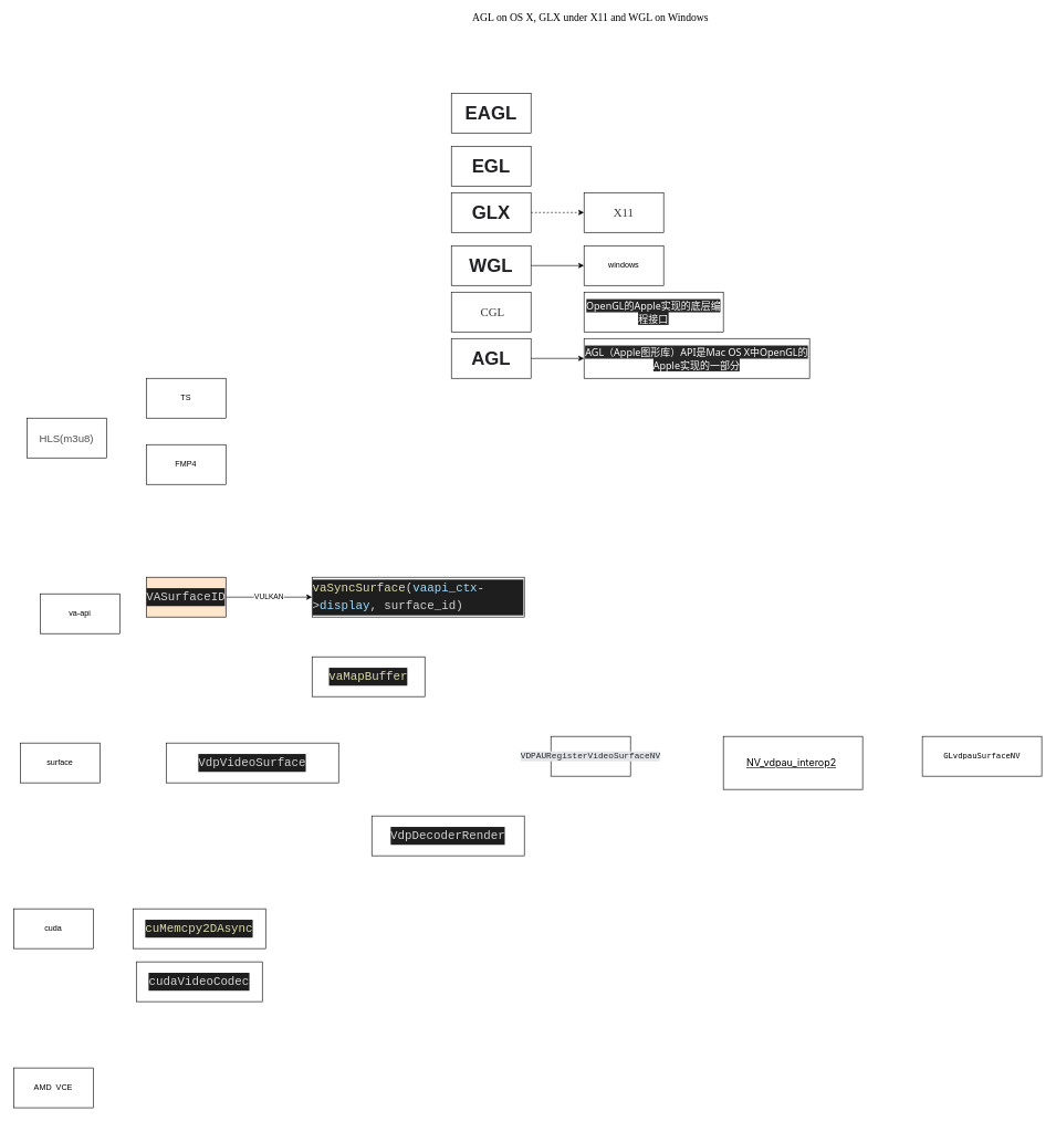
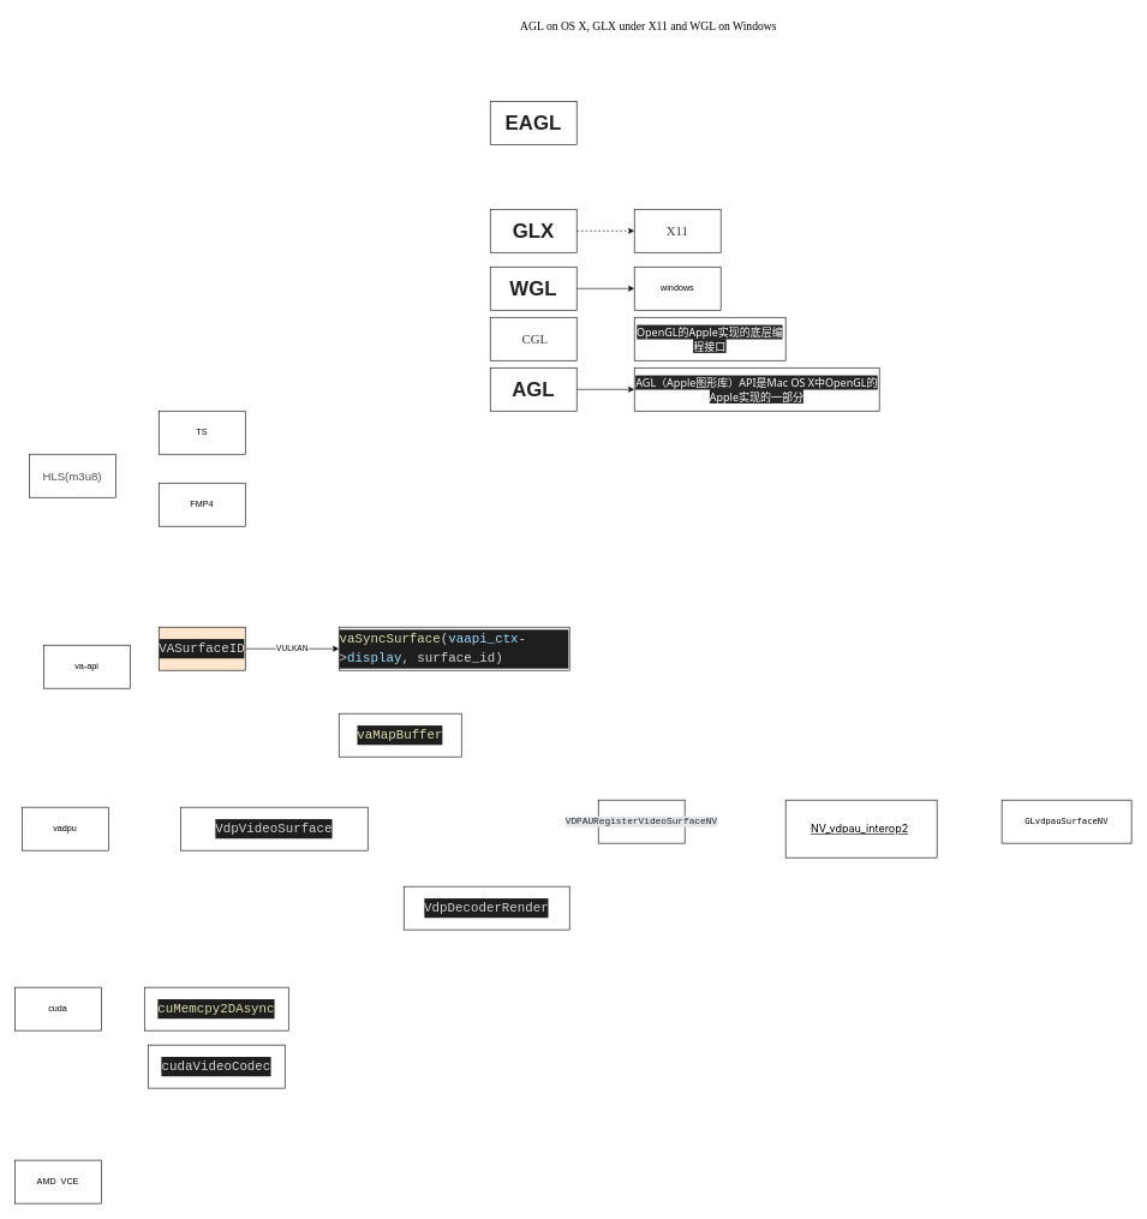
  <mxCell id="0" />
  <mxCell id="1" parent="0" />
  <mxCell id="2" value="&lt;span style=&quot;font-size: 16px ; color: rgb(77 , 77 , 77) ; font-family: , &amp;#34;sf ui text&amp;#34; , &amp;#34;arial&amp;#34; , &amp;#34;pingfang sc&amp;#34; , &amp;#34;hiragino sans gb&amp;#34; , &amp;#34;microsoft yahei&amp;#34; , &amp;#34;wenquanyi micro hei&amp;#34; , sans-serif , &amp;#34;simhei&amp;#34; , &amp;#34;simsun&amp;#34; ; background-color: rgb(255 , 255 , 255)&quot;&gt;HLS(m3u8)&lt;/span&gt;" style="rounded=0;whiteSpace=wrap;html=1;" parent="1" vertex="1"><mxGeometry x="40" y="630" width="120" height="60" as="geometry" /></mxCell>
  <mxCell id="3" value="TS" style="rounded=0;whiteSpace=wrap;html=1;" parent="1" vertex="1"><mxGeometry x="220" y="570" width="120" height="60" as="geometry" /></mxCell>
  <mxCell id="4" value="FMP4" style="rounded=0;whiteSpace=wrap;html=1;" parent="1" vertex="1"><mxGeometry x="220" y="670" width="120" height="60" as="geometry" /></mxCell>
  <mxCell id="5" value="va-api" style="rounded=0;whiteSpace=wrap;html=1;" vertex="1" parent="1"><mxGeometry x="60" y="895" width="120" height="60" as="geometry" /></mxCell>
  <mxCell id="6" value="VULKAN" style="edgeStyle=orthogonalEdgeStyle;rounded=0;orthogonalLoop=1;jettySize=auto;html=1;" edge="1" parent="1" source="7" target="8"><mxGeometry relative="1" as="geometry" /></mxCell>
  <mxCell id="7" value="&lt;div style=&quot;text-align: start; color: rgb(212, 212, 212); background-color: rgb(30, 30, 30); font-family: Menlo, Monaco, &amp;quot;Courier New&amp;quot;, monospace; font-size: 18px; line-height: 27px;&quot;&gt;&lt;div style=&quot;line-height: 27px;&quot;&gt;VASurfaceID&lt;/div&gt;&lt;/div&gt;" style="whiteSpace=wrap;html=1;fillColor=#ffe6cc;" vertex="1" parent="1"><mxGeometry x="220" y="870" width="120" height="60" as="geometry" /></mxCell>
  <mxCell id="8" value="&lt;div style=&quot;text-align: start; color: rgb(212, 212, 212); background-color: rgb(30, 30, 30); font-family: Menlo, Monaco, &amp;quot;Courier New&amp;quot;, monospace; font-size: 18px; line-height: 27px;&quot;&gt;&lt;span style=&quot;color: rgb(220, 220, 170);&quot;&gt;vaSyncSurface&lt;/span&gt;(&lt;span style=&quot;color: rgb(156, 220, 254);&quot;&gt;vaapi_ctx&lt;/span&gt;-&amp;gt;&lt;span style=&quot;color: rgb(156, 220, 254);&quot;&gt;display&lt;/span&gt;, surface_id)&lt;/div&gt;" style="whiteSpace=wrap;html=1;" vertex="1" parent="1"><mxGeometry x="470" y="870" width="320" height="60" as="geometry" /></mxCell>
  <mxCell id="9" value="&lt;div style=&quot;text-align: start; color: rgb(212, 212, 212); background-color: rgb(30, 30, 30); font-family: Menlo, Monaco, &amp;quot;Courier New&amp;quot;, monospace; font-size: 18px; line-height: 27px;&quot;&gt;&lt;span style=&quot;color: rgb(220, 220, 170);&quot;&gt;vaMapBuffer&lt;/span&gt;&lt;/div&gt;" style="whiteSpace=wrap;html=1;" vertex="1" parent="1"><mxGeometry x="470" y="990" width="170" height="60" as="geometry" /></mxCell>
- <mxCell id="10" value="surface&lt;br&gt;" style="whiteSpace=wrap;html=1;" vertex="1" parent="1"><mxGeometry x="30" y="1120" width="120" height="60" as="geometry" /></mxCell>
+ <mxCell id="10" value="vadpu&lt;br&gt;" style="whiteSpace=wrap;html=1;" vertex="1" parent="1"><mxGeometry x="30" y="1120" width="120" height="60" as="geometry" /></mxCell>
  <mxCell id="11" value="&lt;div style=&quot;text-align: start; color: rgb(212, 212, 212); background-color: rgb(30, 30, 30); font-family: Menlo, Monaco, &amp;quot;Courier New&amp;quot;, monospace; font-size: 18px; line-height: 27px;&quot;&gt;VdpVideoSurface&lt;/div&gt;" style="whiteSpace=wrap;html=1;" vertex="1" parent="1"><mxGeometry x="250" y="1120" width="260" height="60" as="geometry" /></mxCell>
  <mxCell id="12" value="&lt;div style=&quot;text-align: start; color: rgb(212, 212, 212); background-color: rgb(30, 30, 30); font-family: Menlo, Monaco, &amp;quot;Courier New&amp;quot;, monospace; font-size: 18px; line-height: 27px;&quot;&gt;VdpDecoderRender&lt;/div&gt;" style="whiteSpace=wrap;html=1;" vertex="1" parent="1"><mxGeometry x="560" y="1230" width="230" height="60" as="geometry" /></mxCell>
  <mxCell id="13" value="cuda" style="whiteSpace=wrap;html=1;" vertex="1" parent="1"><mxGeometry x="20" y="1370" width="120" height="60" as="geometry" /></mxCell>
  <mxCell id="14" value="&lt;div style=&quot;text-align: start; color: rgb(212, 212, 212); background-color: rgb(30, 30, 30); font-family: Menlo, Monaco, &amp;quot;Courier New&amp;quot;, monospace; font-size: 18px; line-height: 27px;&quot;&gt;&lt;span style=&quot;color: rgb(220, 220, 170);&quot;&gt;cuMemcpy2DAsync&lt;/span&gt;&lt;/div&gt;" style="whiteSpace=wrap;html=1;" vertex="1" parent="1"><mxGeometry x="200" y="1370" width="200" height="60" as="geometry" /></mxCell>
  <mxCell id="15" value="&lt;div style=&quot;text-align: start; color: rgb(212, 212, 212); background-color: rgb(30, 30, 30); font-family: Menlo, Monaco, &amp;quot;Courier New&amp;quot;, monospace; font-size: 18px; line-height: 27px;&quot;&gt;cudaVideoCodec&lt;/div&gt;" style="whiteSpace=wrap;html=1;" vertex="1" parent="1"><mxGeometry x="205" y="1450" width="190" height="60" as="geometry" /></mxCell>
  <mxCell id="16" value="&lt;span style=&quot;caret-color: rgb(35, 38, 41); color: rgb(35, 38, 41); font-family: ui-monospace, &amp;quot;Cascadia Mono&amp;quot;, &amp;quot;Segoe UI Mono&amp;quot;, &amp;quot;Liberation Mono&amp;quot;, Menlo, Monaco, Consolas, monospace; font-size: 13px; text-align: left; background-color: rgb(227, 230, 232);&quot;&gt;VDPAURegisterVideoSurfaceNV&lt;/span&gt;" style="rounded=0;whiteSpace=wrap;html=1;" vertex="1" parent="1"><mxGeometry x="830" y="1110" width="120" height="60" as="geometry" /></mxCell>
  <mxCell id="17" value="&lt;a style=&quot;margin: 0px; padding: 0px; border: 0px; font-family: -apple-system, BlinkMacSystemFont, &amp;quot;Segoe UI Adjusted&amp;quot;, &amp;quot;Segoe UI&amp;quot;, &amp;quot;Liberation Sans&amp;quot;, sans-serif; font-stretch: inherit; line-height: inherit; font-size: 15px; vertical-align: baseline; box-sizing: inherit; color: var(--theme-link-color-visited); cursor: pointer; text-align: left;&quot; rel=&quot;nofollow noreferrer&quot; href=&quot;https://www.khronos.org/registry/OpenGL/extensions/NV/NV_vdpau_interop2.txt&quot;&gt;NV_vdpau_interop2&lt;/a&gt;&lt;span style=&quot;caret-color: rgb(35, 38, 41); color: rgb(35, 38, 41); font-family: -apple-system, BlinkMacSystemFont, &amp;quot;Segoe UI Adjusted&amp;quot;, &amp;quot;Segoe UI&amp;quot;, &amp;quot;Liberation Sans&amp;quot;, sans-serif; font-size: 15px; text-align: left; background-color: rgb(255, 255, 255);&quot;&gt;&amp;nbsp;&lt;/span&gt;" style="whiteSpace=wrap;html=1;" vertex="1" parent="1"><mxGeometry x="1090" y="1110" width="210" height="80" as="geometry" /></mxCell>
  <mxCell id="18" value="&lt;pre style=&quot;text-align: start; word-wrap: break-word;&quot;&gt;GLvdpauSurfaceNV&lt;/pre&gt;" style="whiteSpace=wrap;html=1;" vertex="1" parent="1"><mxGeometry x="1390" y="1110" width="180" height="60" as="geometry" /></mxCell>
- <mxCell id="19" value="&lt;h1 style=&quot;text-align: start; box-sizing: border-box; outline: 0px; margin: 0px; padding: 0px; font-family: &amp;quot;PingFang SC&amp;quot;, &amp;quot;Microsoft YaHei&amp;quot;, SimHei, Arial, SimSun; font-size: 28px; overflow-wrap: break-word; color: rgb(34, 34, 38); word-break: break-all; font-variant-ligatures: common-ligatures; orphans: 2; widows: 2; background-color: rgb(255, 255, 255); text-decoration-thickness: initial;&quot; id=&quot;articleContentId&quot; class=&quot;title-article&quot;&gt;EGL&lt;/h1&gt;" style="whiteSpace=wrap;html=1;" vertex="1" parent="1"><mxGeometry x="680" y="220" width="120" height="60" as="geometry" /></mxCell>
  <mxCell id="20" value="" style="edgeStyle=orthogonalEdgeStyle;rounded=0;orthogonalLoop=1;jettySize=auto;html=1;dashed=1;" edge="1" parent="1" source="21" target="27"><mxGeometry relative="1" as="geometry" /></mxCell>
  <mxCell id="21" value="&lt;h1 style=&quot;text-align: start; box-sizing: border-box; outline: 0px; margin: 0px; padding: 0px; font-family: &amp;quot;PingFang SC&amp;quot;, &amp;quot;Microsoft YaHei&amp;quot;, SimHei, Arial, SimSun; font-size: 28px; overflow-wrap: break-word; color: rgb(34, 34, 38); word-break: break-all; font-variant-ligatures: common-ligatures; orphans: 2; widows: 2; background-color: rgb(255, 255, 255); text-decoration-thickness: initial;&quot; id=&quot;articleContentId&quot; class=&quot;title-article&quot;&gt;GLX&lt;/h1&gt;" style="whiteSpace=wrap;html=1;" vertex="1" parent="1"><mxGeometry x="680" y="290" width="120" height="60" as="geometry" /></mxCell>
  <mxCell id="22" value="" style="edgeStyle=orthogonalEdgeStyle;rounded=0;orthogonalLoop=1;jettySize=auto;html=1;" edge="1" parent="1" source="23" target="28"><mxGeometry relative="1" as="geometry" /></mxCell>
  <mxCell id="23" value="&lt;h1 style=&quot;text-align: start; box-sizing: border-box; outline: 0px; margin: 0px; padding: 0px; font-family: &amp;quot;PingFang SC&amp;quot;, &amp;quot;Microsoft YaHei&amp;quot;, SimHei, Arial, SimSun; font-size: 28px; overflow-wrap: break-word; color: rgb(34, 34, 38); word-break: break-all; font-variant-ligatures: common-ligatures; orphans: 2; widows: 2; background-color: rgb(255, 255, 255); text-decoration-thickness: initial;&quot; id=&quot;articleContentId&quot; class=&quot;title-article&quot;&gt;WGL&lt;/h1&gt;" style="whiteSpace=wrap;html=1;" vertex="1" parent="1"><mxGeometry x="680" width="120" height="60" as="geometry" y="370" /></mxCell>
  <mxCell id="24" value="" style="edgeStyle=orthogonalEdgeStyle;rounded=0;orthogonalLoop=1;jettySize=auto;html=1;" edge="1" parent="1" source="25" target="31"><mxGeometry relative="1" as="geometry" /></mxCell>
  <mxCell id="25" value="&lt;h1 style=&quot;text-align: start; box-sizing: border-box; outline: 0px; margin: 0px; padding: 0px; font-family: &amp;quot;PingFang SC&amp;quot;, &amp;quot;Microsoft YaHei&amp;quot;, SimHei, Arial, SimSun; font-size: 28px; overflow-wrap: break-word; color: rgb(34, 34, 38); word-break: break-all; font-variant-ligatures: common-ligatures; orphans: 2; widows: 2; background-color: rgb(255, 255, 255); text-decoration-thickness: initial;&quot; id=&quot;articleContentId&quot; class=&quot;title-article&quot;&gt;AGL&lt;/h1&gt;" style="whiteSpace=wrap;html=1;" vertex="1" parent="1"><mxGeometry x="680" y="510" width="120" height="60" as="geometry" /></mxCell>
  <mxCell id="26" value="&lt;h1 style=&quot;text-align: start; box-sizing: border-box; outline: 0px; margin: 0px; padding: 0px; font-family: &amp;quot;PingFang SC&amp;quot;, &amp;quot;Microsoft YaHei&amp;quot;, SimHei, Arial, SimSun; font-size: 28px; overflow-wrap: break-word; color: rgb(34, 34, 38); word-break: break-all; font-variant-ligatures: common-ligatures; orphans: 2; widows: 2; background-color: rgb(255, 255, 255); text-decoration-thickness: initial;&quot; id=&quot;articleContentId&quot; class=&quot;title-article&quot;&gt;EAGL&lt;/h1&gt;" style="whiteSpace=wrap;html=1;" vertex="1" parent="1"><mxGeometry x="680" y="140" width="120" height="60" as="geometry" /></mxCell>
  <mxCell id="27" value="&lt;span style=&quot;text-align: start; color: rgba(0, 0, 0, 0.8); font-family: Bitter, &amp;quot;Palatino Linotype&amp;quot;, &amp;quot;Book Antiqua&amp;quot;, Palatino, serif; font-size: 18px; font-variant-ligatures: normal; orphans: 2; widows: 2; background-color: rgb(255, 255, 255); text-decoration-thickness: initial;&quot;&gt;X11&lt;/span&gt;" style="whiteSpace=wrap;html=1;" vertex="1" parent="1"><mxGeometry x="880" y="290" width="120" height="60" as="geometry" /></mxCell>
  <mxCell id="28" value="windows" style="whiteSpace=wrap;html=1;" vertex="1" parent="1"><mxGeometry x="880" width="120" height="60" as="geometry" y="370" /></mxCell>
  <mxCell id="29" value="&lt;span style=&quot;text-align: start; color: rgba(0, 0, 0, 0.8); font-family: Bitter, &amp;quot;Palatino Linotype&amp;quot;, &amp;quot;Book Antiqua&amp;quot;, Palatino, serif; font-size: 18px; font-variant-ligatures: normal; orphans: 2; widows: 2; background-color: rgb(255, 255, 255); text-decoration-thickness: initial;&quot;&gt;&amp;nbsp;CGL&lt;/span&gt;" style="whiteSpace=wrap;html=1;" vertex="1" parent="1"><mxGeometry x="680" y="440" width="120" height="60" as="geometry" /></mxCell>
  <mxCell id="30" value="&lt;span style=&quot;text-align: start; color: rgb(255, 255, 255); font-family: system-ui, -apple-system, &amp;quot;Segoe UI&amp;quot;, Roboto, Oxygen, Ubuntu, Cantarell, &amp;quot;Fira Sans&amp;quot;, &amp;quot;Droid Sans&amp;quot;, &amp;quot;Helvetica Neue&amp;quot;, Helvetica, Arial, sans-serif; font-size: 15px; font-variant-ligatures: normal; orphans: 2; widows: 2; background-color: rgb(39, 39, 39); text-decoration-thickness: initial;&quot;&gt;OpenGL的Apple实现的底层编程接口&lt;/span&gt;" style="whiteSpace=wrap;html=1;" vertex="1" parent="1"><mxGeometry x="880" y="440" width="210" height="60" as="geometry" /></mxCell>
  <mxCell id="31" value="&lt;span style=&quot;text-align: start; color: rgb(255, 255, 255); font-family: system-ui, -apple-system, &amp;quot;Segoe UI&amp;quot;, Roboto, Oxygen, Ubuntu, Cantarell, &amp;quot;Fira Sans&amp;quot;, &amp;quot;Droid Sans&amp;quot;, &amp;quot;Helvetica Neue&amp;quot;, Helvetica, Arial, sans-serif; font-size: 15px; font-variant-ligatures: normal; orphans: 2; widows: 2; background-color: rgb(39, 39, 39); text-decoration-thickness: initial;&quot;&gt;AGL（Apple图形库）API是Mac OS X中OpenGL的Apple实现的一部分&lt;/span&gt;" style="whiteSpace=wrap;html=1;" vertex="1" parent="1"><mxGeometry x="880" y="510" width="340" height="60" as="geometry" /></mxCell>
- <mxCell id="32" value="&lt;span style=&quot;font-style: normal; font-variant-caps: normal; font-weight: 400; letter-spacing: normal; text-align: start; text-indent: 0px; text-transform: none; word-spacing: 0px; -webkit-text-stroke-width: 0px; text-decoration: none; color: rgb(0, 0, 0); font-family: &amp;quot;PingFang SC&amp;quot;; font-size: medium; font-variant-ligatures: normal; orphans: 2; widows: 2; text-decoration-thickness: initial; float: none; display: inline !important;&quot;&gt;AGL on OS X, GLX under X11 and WGL on Windows&lt;/span&gt;" style="text;whiteSpace=wrap;html=1;" vertex="1" parent="1"><mxGeometry x="710" y="10" width="410" height="30" as="geometry" /></mxCell>
+ <mxCell id="32" value="&lt;span style=&quot;font-style: normal; font-variant-caps: normal; font-weight: 400; letter-spacing: normal; text-align: start; text-indent: 0px; text-transform: none; word-spacing: 0px; -webkit-text-stroke-width: 0px; text-decoration: none; color: rgb(0, 0, 0); font-family: &amp;quot;PingFang SC&amp;quot;; font-size: medium; font-variant-ligatures: normal; orphans: 2; widows: 2; text-decoration-thickness: initial; float: none; display: inline !important;&quot;&gt;AGL on OS X, GLX under X11 and WGL on Windows&lt;/span&gt;" style="text;whiteSpace=wrap;html=1;" vertex="1" parent="1"><mxGeometry x="720" y="20" width="410" height="30" as="geometry" /></mxCell>
  <mxCell id="33" value="AMD &amp;nbsp;VCE" style="rounded=0;whiteSpace=wrap;html=1;" vertex="1" parent="1"><mxGeometry x="20" y="1610" width="120" height="60" as="geometry" /></mxCell>
